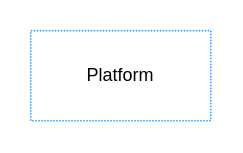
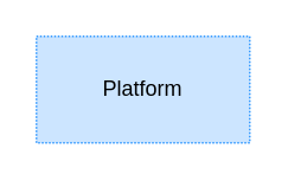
  <mxCell id="0" />
  <mxCell id="1" parent="0" />
- <mxCell id="2" value="Platform" style="rounded=0;whiteSpace=wrap;html=1;dashed=1;dashPattern=1 1;strokeColor=#3399FF;fillColor=#ffffff;" vertex="1" parent="1"><mxGeometry x="20" y="20" width="120" height="60" as="geometry" /></mxCell>
+ <mxCell id="2" value="Platform" style="rounded=0;whiteSpace=wrap;html=1;dashed=1;dashPattern=1 1;strokeColor=#3399FF;fillColor=#CCE5FF;" vertex="1" parent="1"><mxGeometry x="20" y="20" width="120" height="60" as="geometry" /></mxCell>
